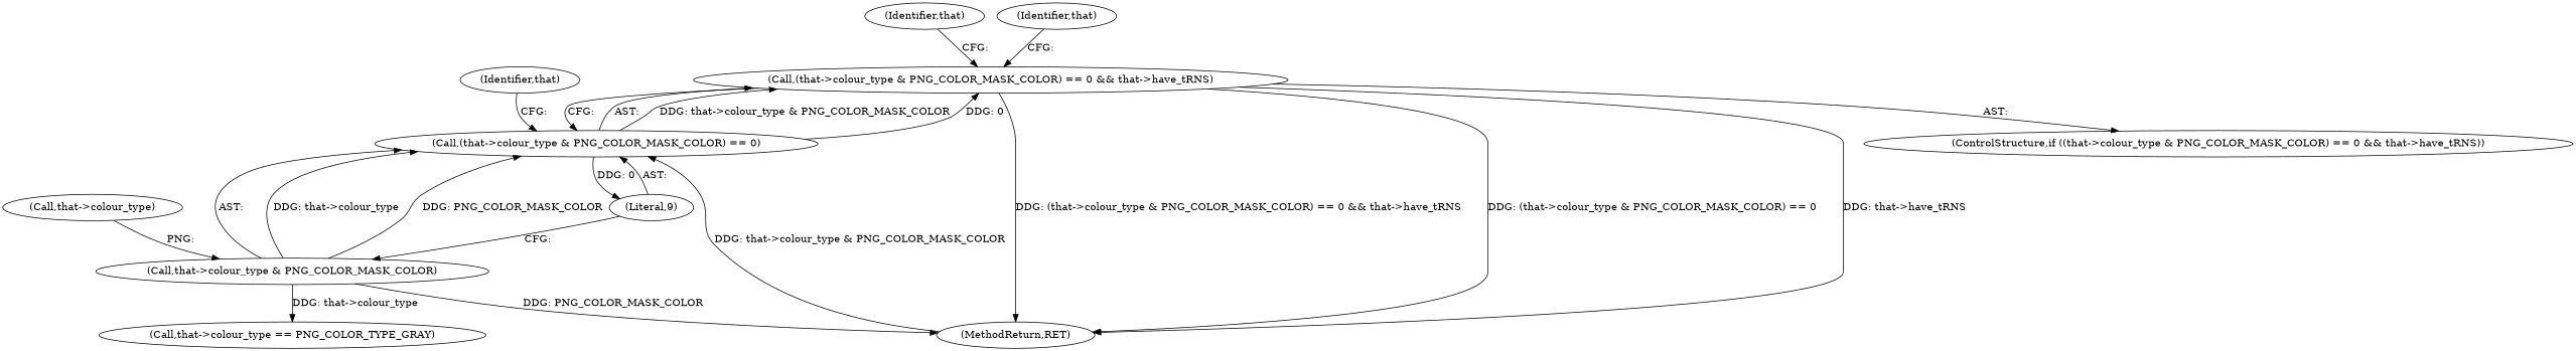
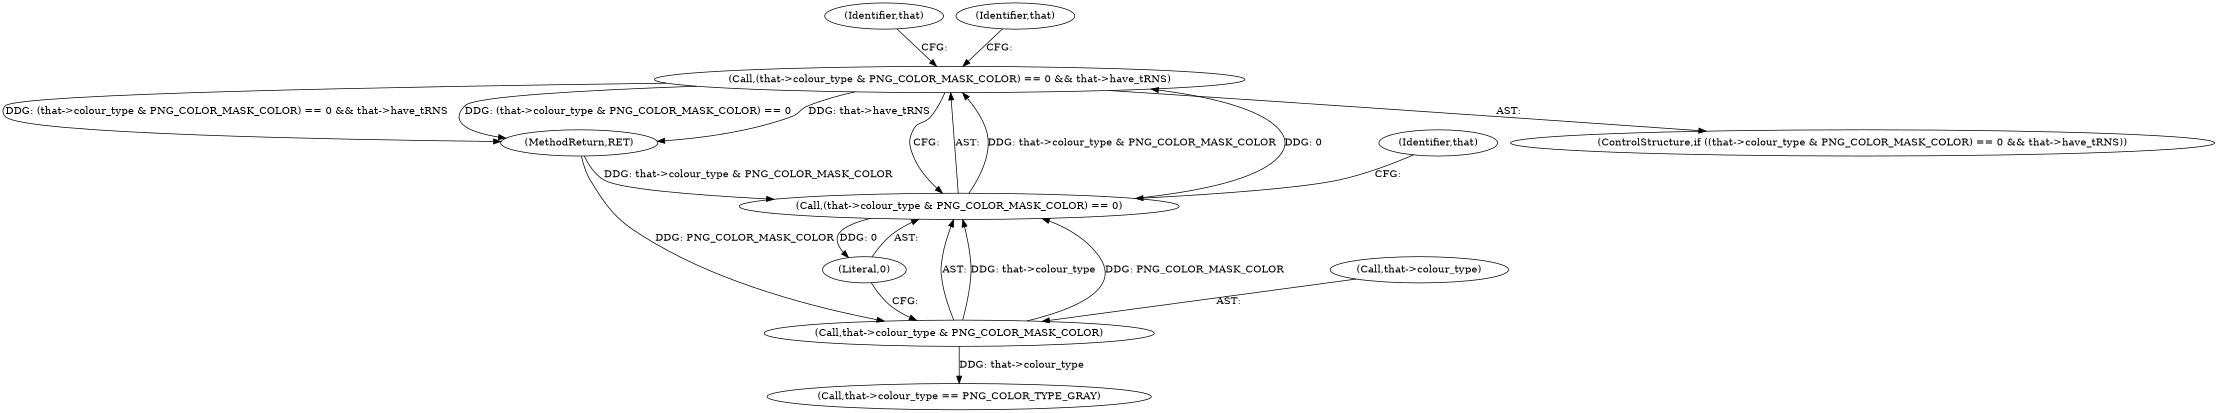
  digraph {
    n1 [label="(Call,(that->colour_type & PNG_COLOR_MASK_COLOR) == 0 && that->have_tRNS)"]
    n2 [label="(Call,(that->colour_type & PNG_COLOR_MASK_COLOR) == 0)"]
    n3 [label="(ControlStructure,if ((that->colour_type & PNG_COLOR_MASK_COLOR) == 0 && that->have_tRNS))"]
    n4 [label="(MethodReturn,RET)"]
-   n5 [label="(Literal,9)"]
+   n5 [label="(Literal,0)"]
    n6 [label="(Call,that->colour_type & PNG_COLOR_MASK_COLOR)"]
    n7 [label="(Call,that->colour_type == PNG_COLOR_TYPE_GRAY)"]
    n8 [label="(Call,that->colour_type)"]
    n9 [label="(Identifier,that)"]
    n10 [label="(Identifier,that)"]
    n11 [label="(Identifier,that)"]
    n1 -> n2 [label="CFG: "]
    n1 -> n3 [label="AST: "]
    n1 -> n4 [label="DDG: (that->colour_type & PNG_COLOR_MASK_COLOR) == 0 && that->have_tRNS"]
    n1 -> n4 [label="DDG: (that->colour_type & PNG_COLOR_MASK_COLOR) == 0"]
    n1 -> n4 [label="DDG: that->have_tRNS"]
    n2 -> n1 [label="AST: "]
    n2 -> n1 [label="DDG: that->colour_type & PNG_COLOR_MASK_COLOR"]
    n2 -> n1 [label="DDG: 0"]
    n2 -> n5 [label="DDG: 0"]
    n4 -> n2 [label="DDG: that->colour_type & PNG_COLOR_MASK_COLOR"]
    n5 -> n2 [label="AST: "]
    n5 -> n6 [label="CFG: "]
    n6 -> n2 [label="AST: "]
    n6 -> n2 [label="DDG: that->colour_type"]
    n6 -> n2 [label="DDG: PNG_COLOR_MASK_COLOR"]
-   n6 -> n4 [label="DDG: PNG_COLOR_MASK_COLOR"]
+   n4 -> n6 [label="DDG: PNG_COLOR_MASK_COLOR"]
    n6 -> n7 [label="DDG: that->colour_type"]
-   n8 -> n6 [label="PNG: "]
+   n8 -> n6 [label="AST: "]
    n9 -> n2 [label="CFG: "]
    n10 -> n1 [label="CFG: "]
    n11 -> n1 [label="CFG: "]
  }
